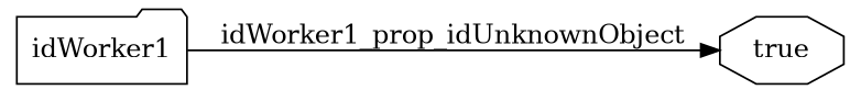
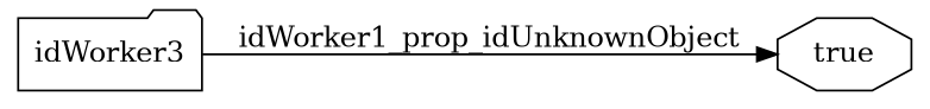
  strict digraph {
    rankdir=LR
-   idWorker1 [node_type=entity_node root=root shape=folder]
+   idWorker1 [node_type=entity_node root=root shape=folder label=idWorker3]
    true [shape=octagon]
    idWorker1 -> true [edge_type=property label=idWorker1_prop_idUnknownObject]
  }
